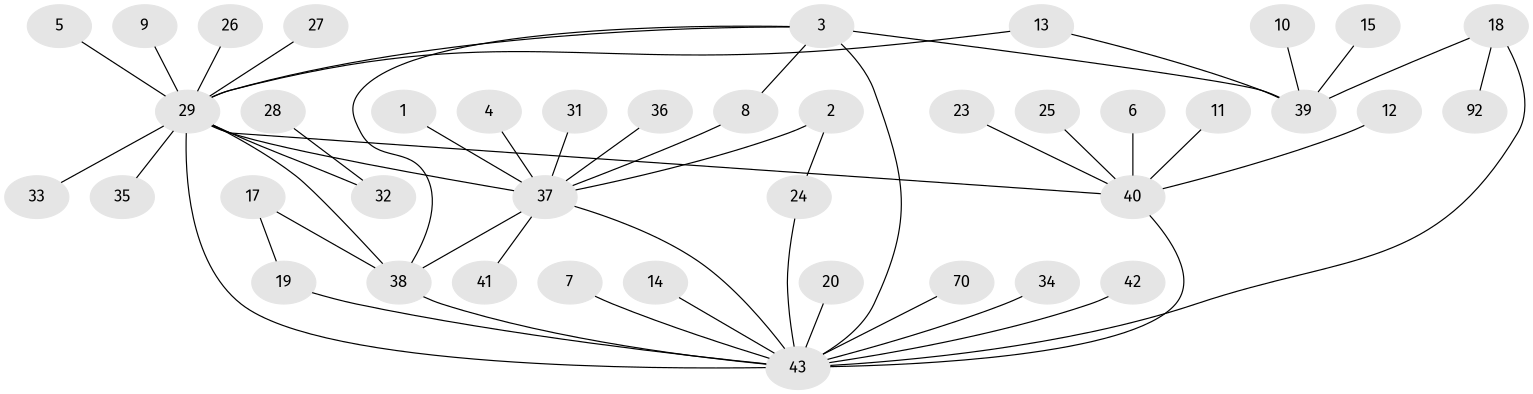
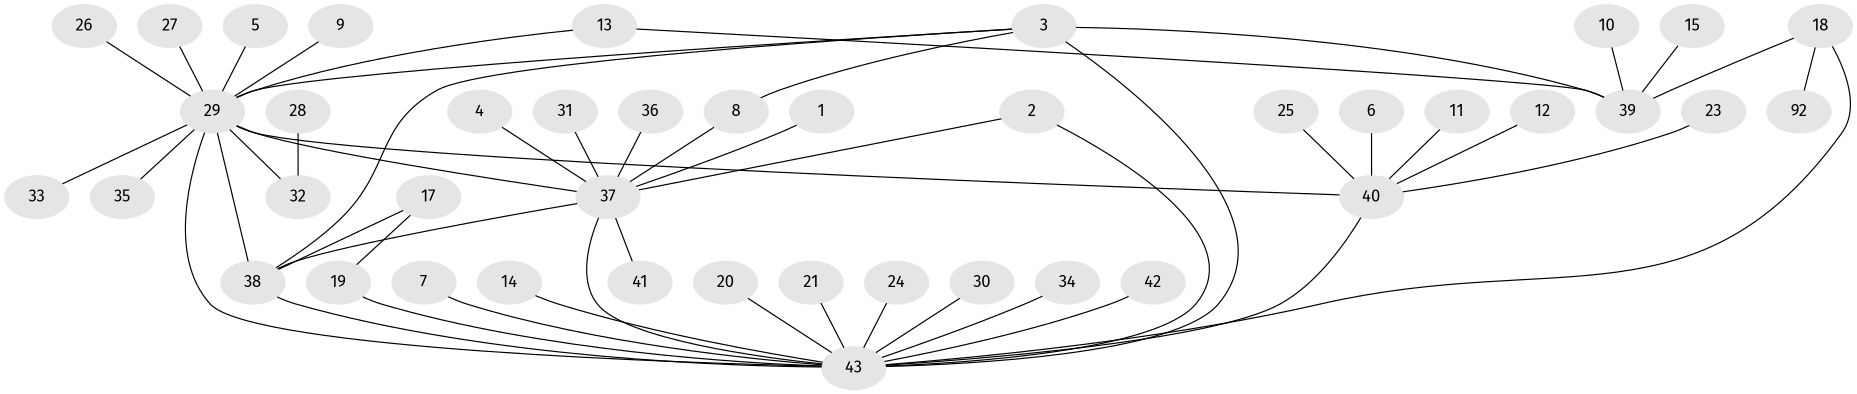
  graph {
    fontname="Fira Sans"
    node [color=gray90 fontname="Fira Sans" style=filled]
    edge [fontname="Fira Sans" weight=1.0]
    1
    37
    27
    29
    43
    38
    41
    2
    3
    8
    39
    40
    32
    33
    35
    4
    5
    6
    7
    9
    10
    11
    12
    13
    14
    15
    17
    19
    18
    n30 [label=92]
    20
+   21
    23
    24
    25
    26
    28
-   30 [label=70]
+   30
    31
    34
    36
    42
    1 -- 37
    37 -- 43
    37 -- 38
    37 -- 41
    27 -- 29
    29 -- 37
    29 -- 43 [weight=3.0]
    29 -- 38
    29 -- 40
    29 -- 32
    29 -- 33
    29 -- 35
    38 -- 43 [weight=2.0]
    2 -- 37
-   2 -- 24
+   2 -- 43
    3 -- 29
    3 -- 43 [weight=2.0]
    3 -- 38
    3 -- 8
    3 -- 39
    8 -- 37
    40 -- 43
    4 -- 37
    5 -- 29
    6 -- 40
    7 -- 43
    9 -- 29
    10 -- 39
    11 -- 40
    12 -- 40
    13 -- 29
    13 -- 39
    14 -- 43
    15 -- 39
    17 -- 38
    17 -- 19
    19 -- 43
    18 -- 43 [weight=2.0]
    18 -- 39
    18 -- n30
    20 -- 43
+   21 -- 43
    23 -- 40
    24 -- 43
    25 -- 40
    26 -- 29
    28 -- 32
    30 -- 43
    31 -- 37
    34 -- 43 [weight=2.0]
    36 -- 37
    42 -- 43
  }
